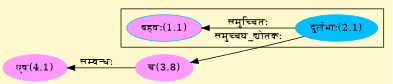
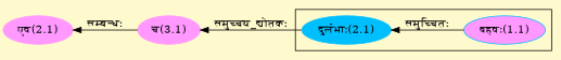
  digraph {
    bgcolor=lemonchiffon1
    compound=true
    rankdir=LR
    node [color="#00BFFF" style=filled]
    edge [dir=back]
    n1 [fillcolor="#FF99FF" label="बहवः(1.1)"]
    n2 [label="दुर्लभाः(2.1)"]
-   n3 [color="#FF99FF" label="च(3.8)"]
-   n4 [color="#FF99FF" label="एव(4.1)"]
+   n3 [color="#FF99FF" label="च(3.1)"]
+   n4 [color="#FF99FF" label="एव(2.1)"]
    subgraph cluster_1 {
      n1
      n2
    }
-   n1 -> n2 [label="समुच्चितः"]
+   n2 -> n1 [label="समुच्चितः"]
    n3 -> n2 [label="समुच्चय_द्योतकः"]
    n4 -> n3 [label="सम्बन्धः"]
  }
